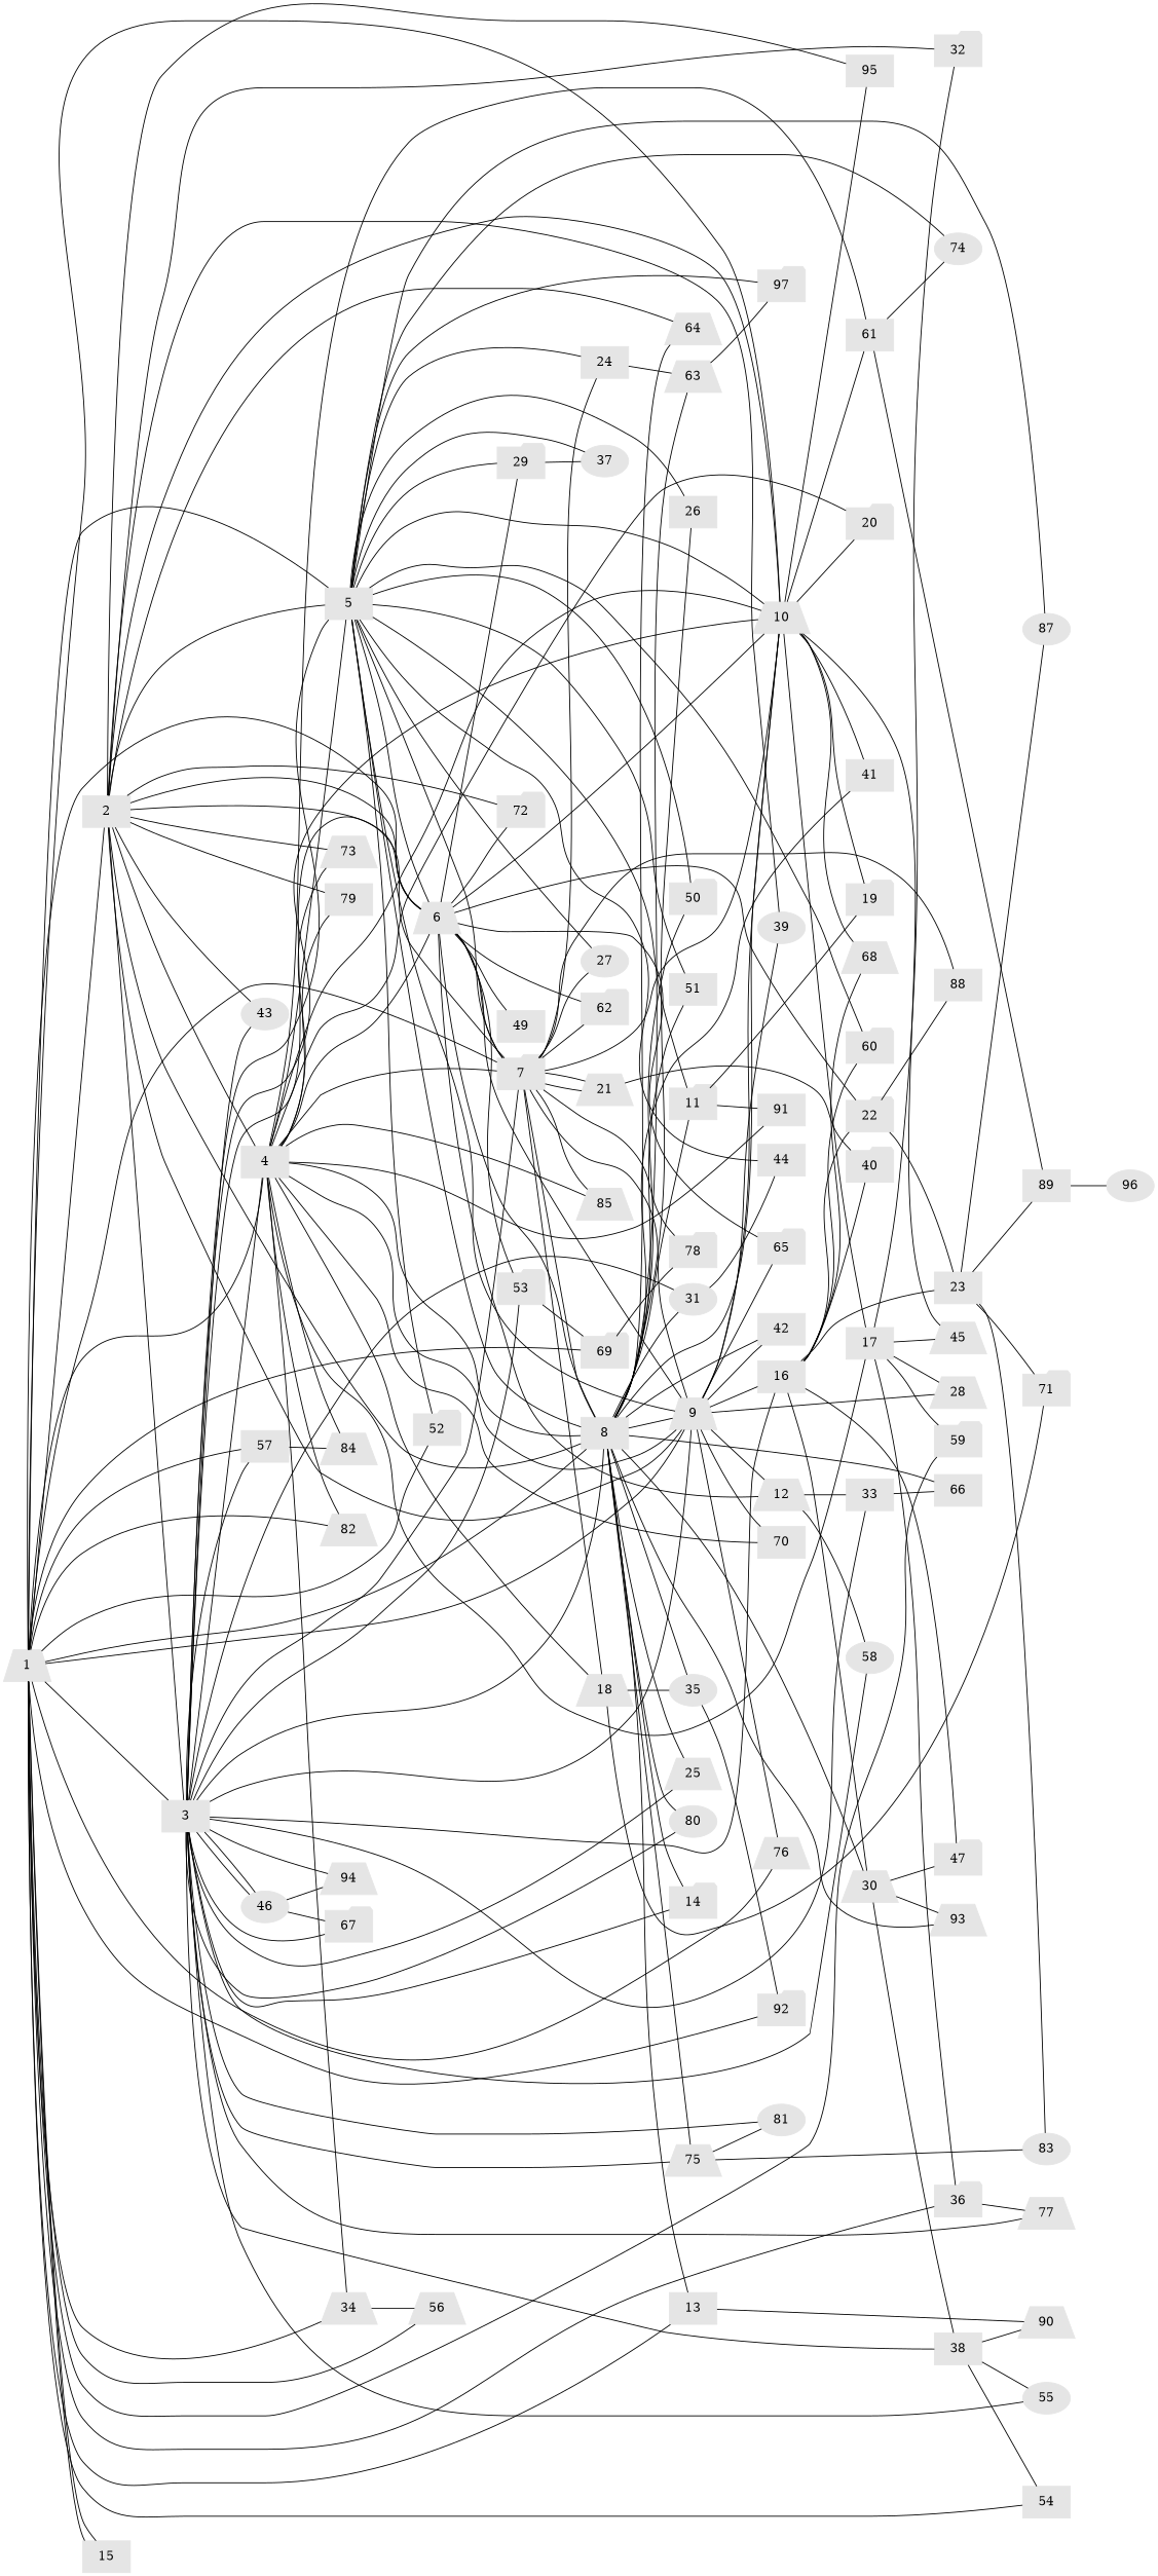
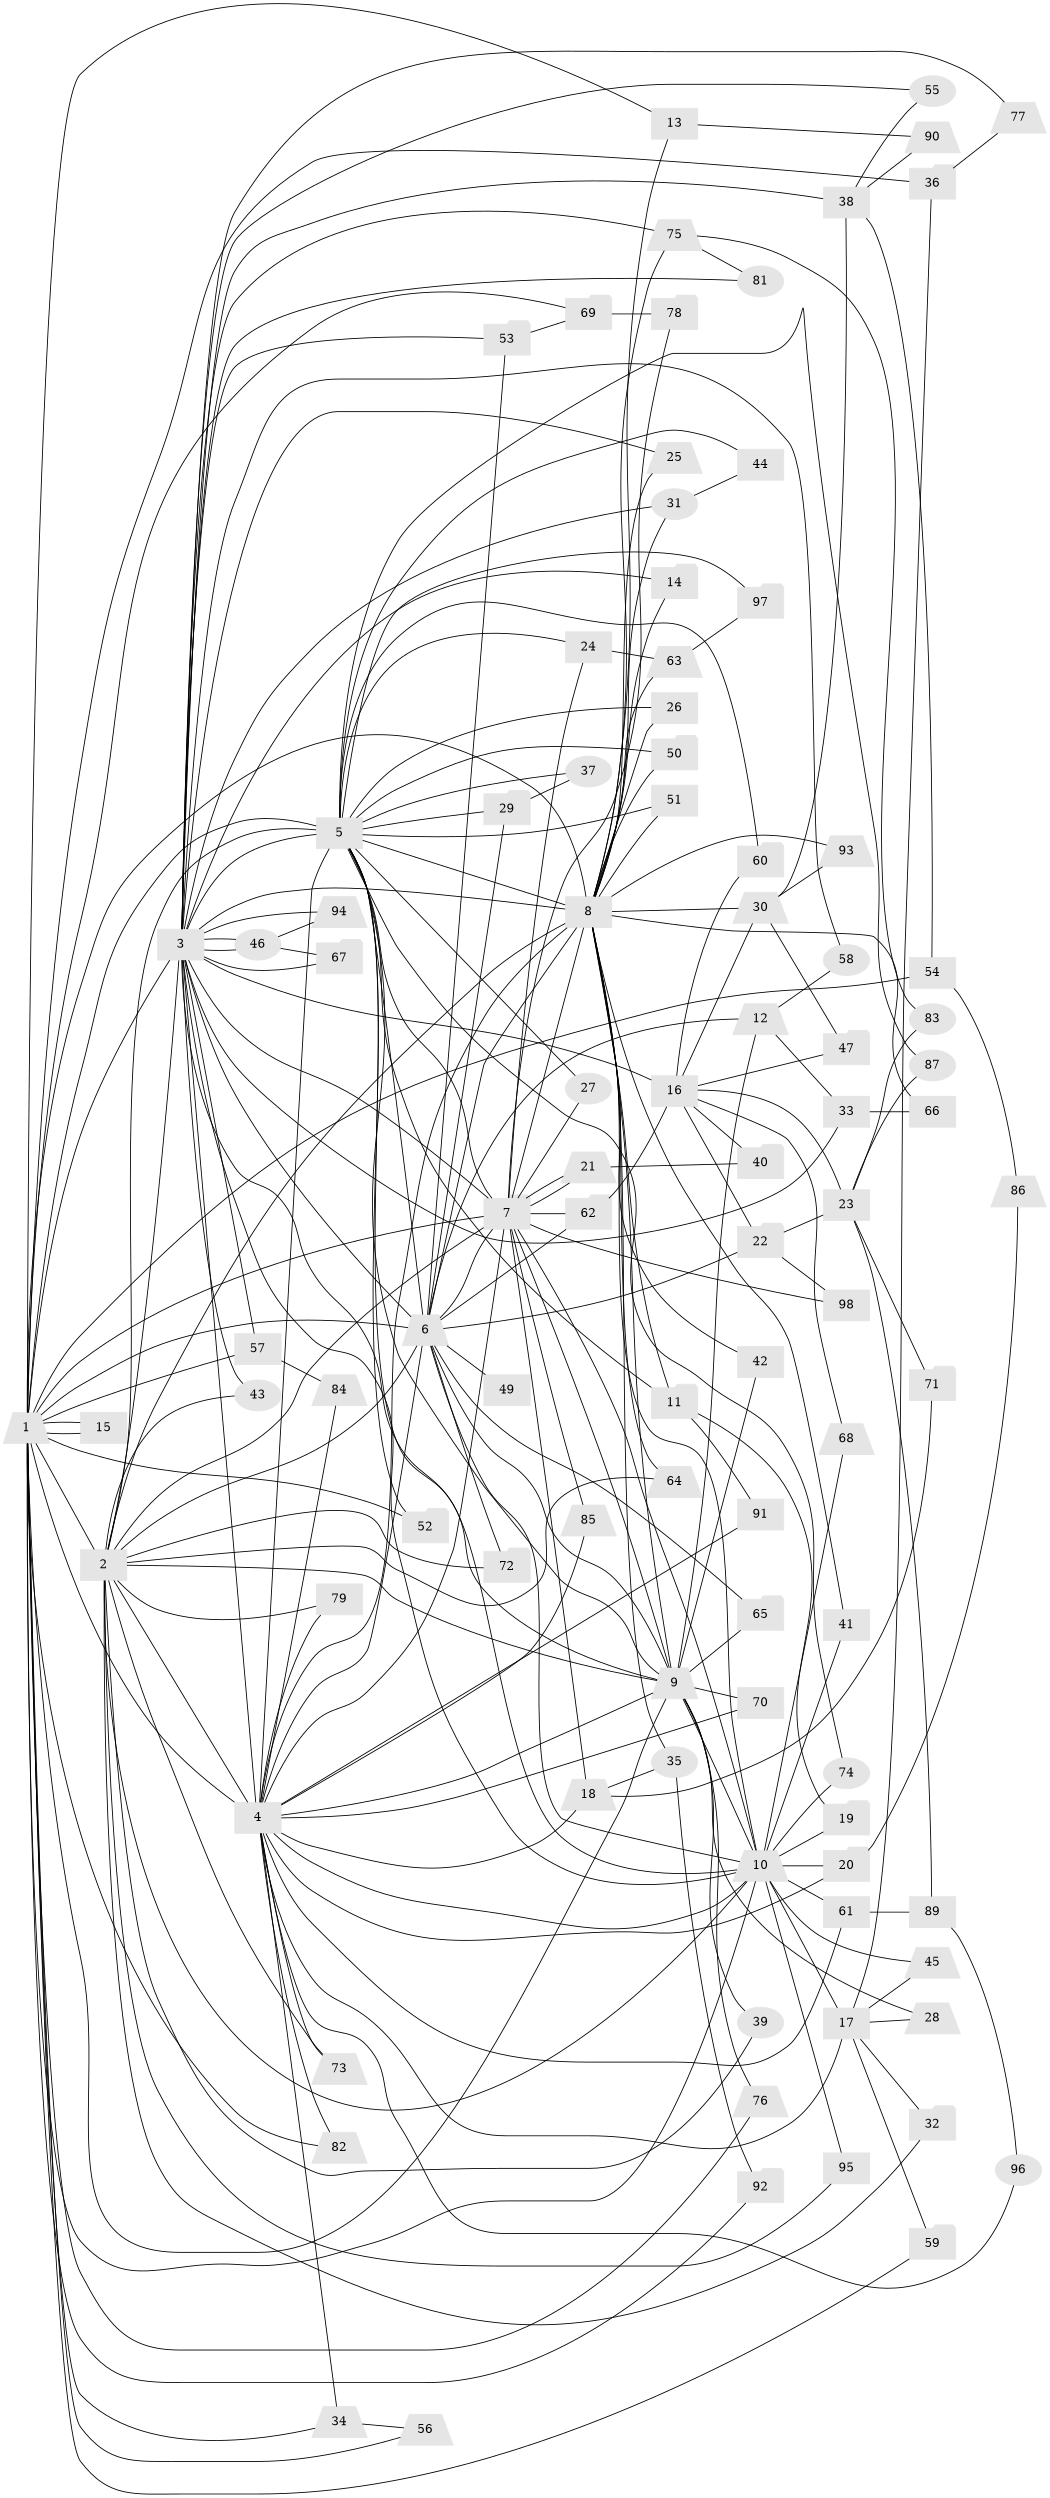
  graph {
    rankdir=LR
    node [color=gray90 shape=box style=filled]
    1 [shape=trapezium]
    2
    3
    4
    5
    6 [shape=trapezium]
    7 [shape=folder]
    8
    9 [shape=trapezium]
    10 [shape=trapezium]
    13
    15
    34 [shape=trapezium]
    36 [shape=folder]
    52 [shape=folder]
    54
    56 [shape=trapezium]
    57
    59 [shape=folder]
    69 [shape=folder]
    76 [shape=trapezium]
    82 [shape=trapezium]
    92 [shape=folder]
    32 [shape=folder]
    39 [shape=ellipse]
    43 [shape=ellipse]
    64 [shape=trapezium]
    72 [shape=folder]
    73 [shape=trapezium]
    79
    95
    14 [shape=folder]
    16
    25 [shape=trapezium]
    31 [shape=ellipse]
    33
    38
    46 [shape=ellipse]
    53 [shape=folder]
    55 [shape=ellipse]
    58 [shape=ellipse]
    67 [shape=folder]
    75 [shape=trapezium]
    77 [shape=trapezium]
-   80 [shape=ellipse]
    81 [shape=ellipse]
    94 [shape=trapezium]
    17
    18 [shape=trapezium]
    20 [shape=folder]
    61
    70
    84 [shape=trapezium]
    85 [shape=trapezium]
    91
    96 [shape=ellipse]
    11 [shape=folder]
    24
    26
    27 [shape=ellipse]
    29 [shape=folder]
    37 [shape=ellipse]
    44
    50 [shape=folder]
    51
    60 [shape=folder]
    74 [shape=ellipse]
    87 [shape=ellipse]
    97 [shape=folder]
    12 [shape=trapezium]
    22 [shape=folder]
    49
    62 [shape=folder]
    65 [shape=folder]
    21 [shape=trapezium]
    78 [shape=folder]
-   88
+   88 [label=98]
    30 [shape=trapezium]
    35 [shape=ellipse]
    41
    42
    63 [shape=trapezium]
    66
    93 [shape=trapezium]
    28 [shape=trapezium]
    19 [shape=folder]
    45 [shape=trapezium]
    68 [shape=trapezium]
    90 [shape=trapezium]
+   86 [shape=trapezium]
    23
    40 [shape=folder]
    47 [shape=folder]
    83 [shape=ellipse]
    71 [shape=folder]
    89
    1 -- 2
    1 -- 3
    1 -- 4
    1 -- 5
    1 -- 6
    1 -- 7
    1 -- 8
    1 -- 9
    1 -- 10
    1 -- 13
    1 -- 15
    1 -- 15
    1 -- 34
    1 -- 36
    1 -- 52
    1 -- 54
    1 -- 56
    1 -- 57
    1 -- 59
    1 -- 69
    1 -- 76
    1 -- 82
    1 -- 92
    2 -- 3
    2 -- 4
    2 -- 5
    2 -- 6
    2 -- 7
    2 -- 8
    2 -- 9
    2 -- 10
    2 -- 32
    2 -- 39
    2 -- 43
    2 -- 64
    2 -- 72
    2 -- 73
    2 -- 79
    2 -- 95
    3 -- 4
    3 -- 5
    3 -- 6
    3 -- 7
    3 -- 8
    3 -- 9
    3 -- 10
    3 -- 57
    3 -- 43
    3 -- 14
    3 -- 16
    3 -- 25
    3 -- 31
    3 -- 33
    3 -- 38
    3 -- 46
    3 -- 46
    3 -- 53
    3 -- 55
    3 -- 58
    3 -- 67
    3 -- 75
    3 -- 77
-   3 -- 80
    3 -- 81
    3 -- 94
    4 -- 5
    4 -- 6
    4 -- 7
    4 -- 8
    4 -- 9
    4 -- 10
    4 -- 34
    4 -- 82
    4 -- 73
    4 -- 79
    4 -- 17
    4 -- 18
    4 -- 20
    4 -- 61
    4 -- 70
    4 -- 84
    4 -- 85
    4 -- 91
+   4 -- 96
    5 -- 6
    5 -- 7
    5 -- 8
    5 -- 9
    5 -- 10
    5 -- 52
    5 -- 11
    5 -- 24
    5 -- 26
    5 -- 27
    5 -- 29
    5 -- 37
    5 -- 44
    5 -- 50
    5 -- 51
    5 -- 60
    5 -- 74
    5 -- 87
    5 -- 97
    6 -- 7
    6 -- 8
    6 -- 9
    6 -- 10
    6 -- 72
    6 -- 53
    6 -- 29
    6 -- 12
    6 -- 22
    6 -- 49
    6 -- 62
    6 -- 65
    7 -- 8
    7 -- 9
    7 -- 10
    7 -- 18
    7 -- 85
    7 -- 24
    7 -- 27
    7 -- 62
    7 -- 21
    7 -- 21
    7 -- 78
    7 -- 88
    8 -- 9
    8 -- 10
    8 -- 13
    8 -- 64
    8 -- 14
    8 -- 25
    8 -- 31
    8 -- 75
-   8 -- 80
    8 -- 11
    8 -- 26
    8 -- 50
    8 -- 51
    8 -- 30
    8 -- 35
    8 -- 41
    8 -- 42
    8 -- 63
    8 -- 66
    8 -- 93
    9 -- 10
    9 -- 76
    9 -- 39
-   9 -- 16
+   62 -- 16
    9 -- 70
    9 -- 12
    9 -- 65
    9 -- 42
    9 -- 28
    10 -- 95
    10 -- 17
    10 -- 20
    10 -- 61
-   61 -- 74
+   10 -- 74
    10 -- 41
    10 -- 19
    10 -- 45
    10 -- 68
    13 -- 90
    34 -- 56
    36 -- 77
+   54 -- 86
    57 -- 84
    69 -- 78
    16 -- 60
    16 -- 22
    16 -- 30
    16 -- 68
    16 -- 23
    16 -- 40
    16 -- 47
    31 -- 44
    33 -- 66
    38 -- 54
    38 -- 55
    38 -- 90
    46 -- 67
    46 -- 94
    53 -- 69
    75 -- 81
    75 -- 83
    17 -- 36
    17 -- 59
    17 -- 32
    17 -- 28
    17 -- 45
    18 -- 35
    18 -- 71
+   20 -- 86
    61 -- 89
    11 -- 91
    11 -- 19
    24 -- 63
    29 -- 37
    12 -- 33
    12 -- 58
    22 -- 88
    22 -- 23
    21 -- 40
    30 -- 38
    30 -- 93
    30 -- 47
    35 -- 92
    63 -- 97
    23 -- 87
    23 -- 83
    23 -- 71
    23 -- 89
    89 -- 96
  }
